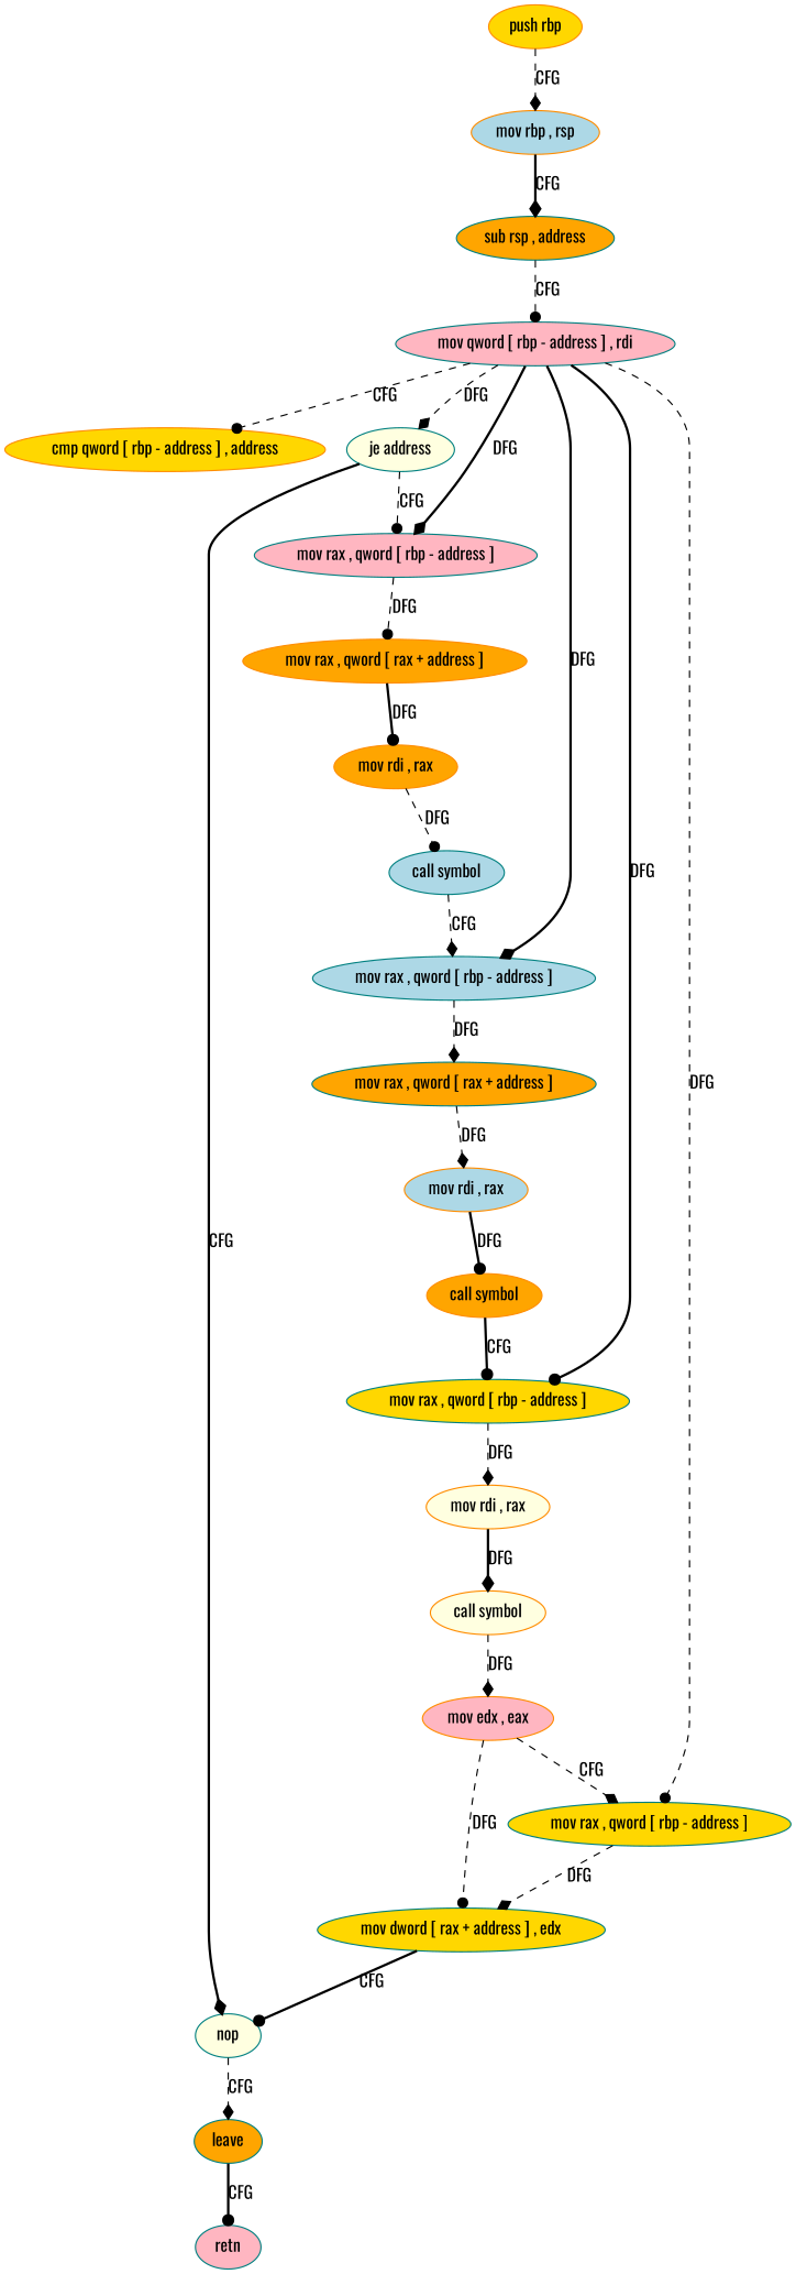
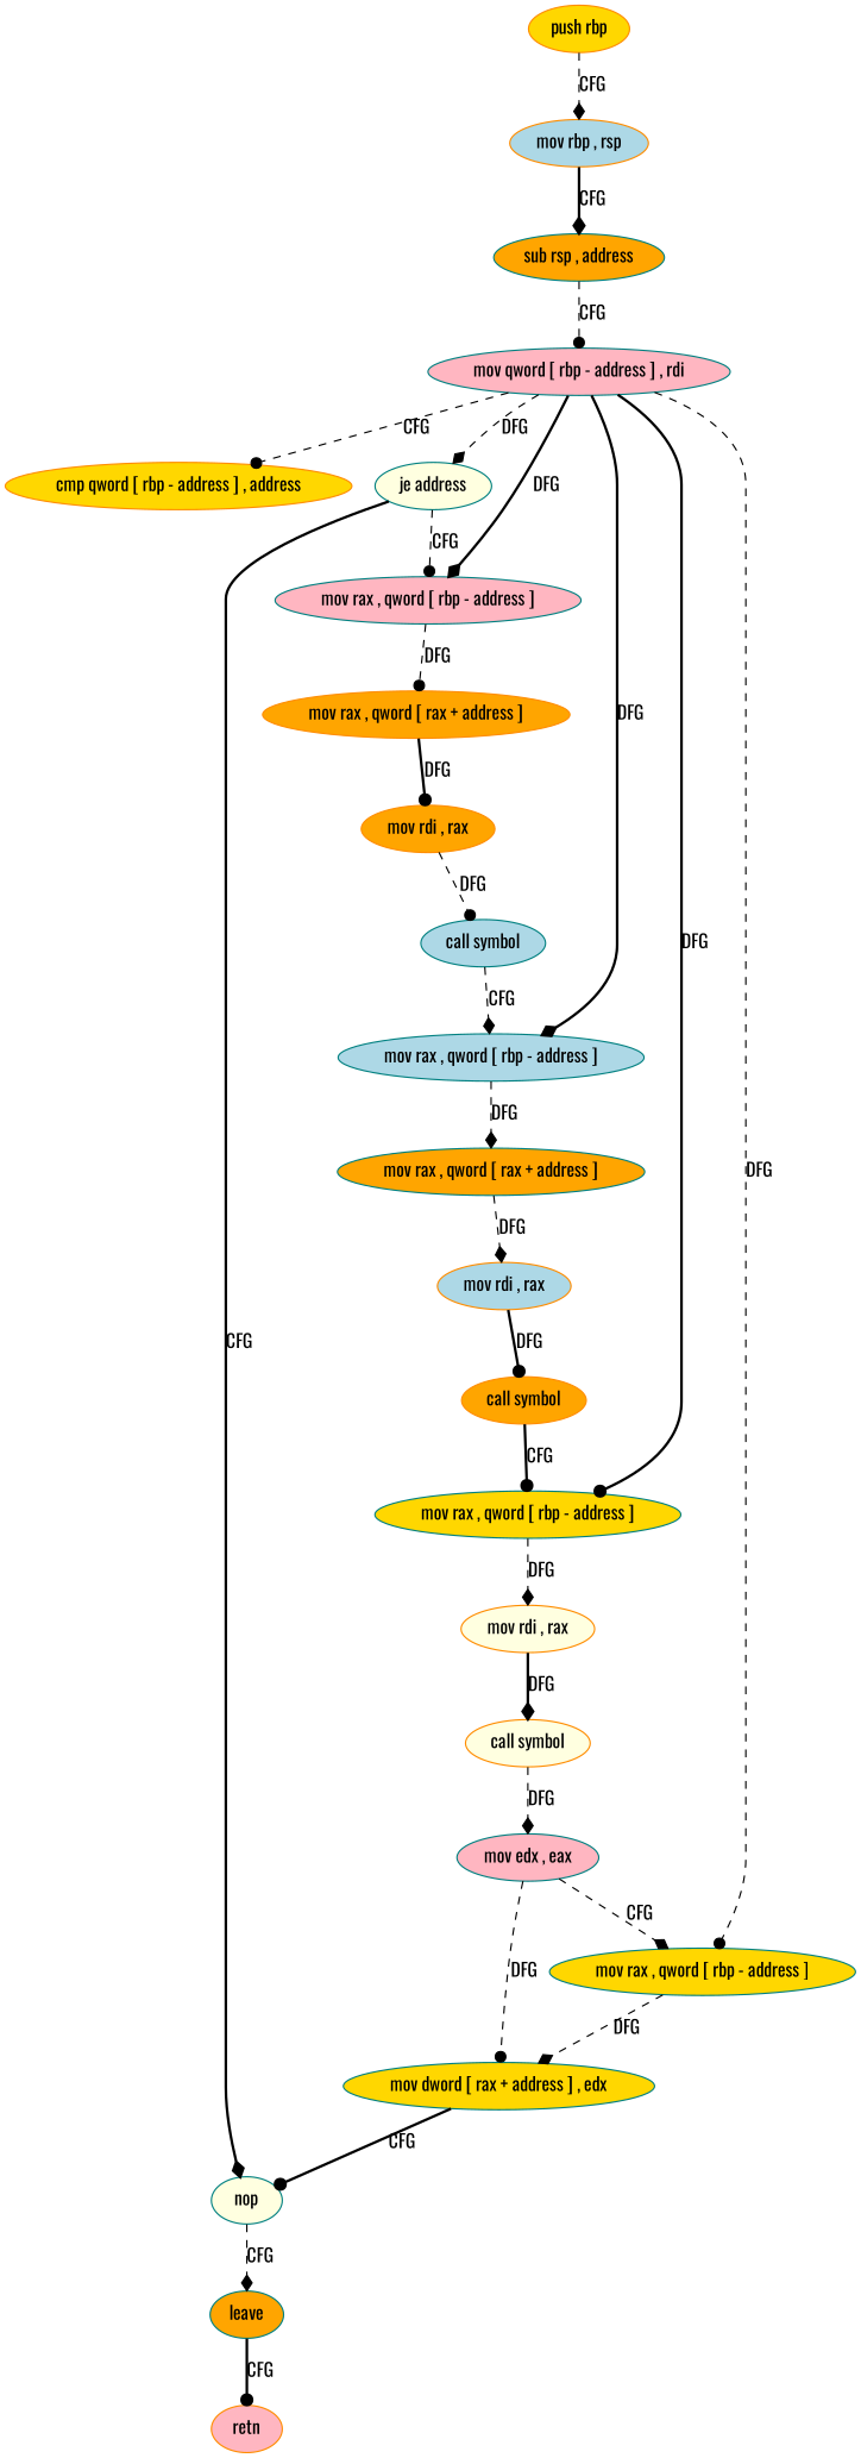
  digraph {
    fontname=Oswald
    node [color=teal fillcolor=orange fontname=Oswald style=filled]
    edge [arrowhead=diamond fontname=Oswald style=dashed]
    n1 [color=darkorange fillcolor=gold label="push rbp"]
    n2 [color=darkorange fillcolor=lightblue label="mov rbp , rsp"]
    n3 [label="sub rsp , address"]
    n4 [fillcolor=lightpink label="mov qword [ rbp - address ] , rdi"]
    n5 [color=darkorange fillcolor=gold label="cmp qword [ rbp - address ] , address"]
    n6 [fillcolor=lightyellow label="je address"]
    n7 [fillcolor=lightpink label="mov rax , qword [ rbp - address ]"]
    n8 [fillcolor=lightblue label="mov rax , qword [ rbp - address ]"]
    n9 [fillcolor=gold label="mov rax , qword [ rbp - address ]"]
    n10 [fillcolor=gold label="mov rax , qword [ rbp - address ]"]
    n11 [fillcolor=lightyellow label=nop]
    n12 [color=darkorange label="mov rax , qword [ rax + address ]"]
    n13 [label="mov rax , qword [ rax + address ]"]
    n14 [color=darkorange fillcolor=lightyellow label="mov rdi , rax"]
    n15 [fillcolor=gold label="mov dword [ rax + address ] , edx"]
    n16 [label=leave]
-   n17 [fillcolor=lightpink label=retn]
+   n17 [color=darkorange fillcolor=lightpink label=retn]
    n18 [color=darkorange label="mov rdi , rax"]
    n19 [fillcolor=lightblue label="call symbol"]
    n20 [color=darkorange fillcolor=lightblue label="mov rdi , rax"]
    n21 [color=darkorange label="call symbol"]
    n22 [color=darkorange fillcolor=lightyellow label="call symbol"]
-   n23 [color=darkorange fillcolor=lightpink label="mov edx , eax"]
+   n23 [fillcolor=lightpink label="mov edx , eax"]
    n1 -> n2 [label=CFG]
    n2 -> n3 [label=CFG style=bold]
    n3 -> n4 [arrowhead=dot label=CFG]
    n4 -> n5 [arrowhead=dot label=CFG]
    n4 -> n6 [label=DFG]
    n4 -> n7 [label=DFG style=bold]
    n4 -> n8 [label=DFG style=bold]
    n4 -> n9 [arrowhead=dot label=DFG style=bold]
    n4 -> n10 [arrowhead=dot label=DFG]
    n6 -> n7 [arrowhead=dot label=CFG]
    n6 -> n11 [label=CFG style=bold]
    n7 -> n12 [arrowhead=dot label=DFG]
    n8 -> n13 [label=DFG]
    n9 -> n14 [label=DFG]
    n10 -> n15 [label=DFG]
    n11 -> n16 [label=CFG]
    n12 -> n18 [arrowhead=dot label=DFG style=bold]
    n13 -> n20 [label=DFG]
    n14 -> n22 [label=DFG style=bold]
    n15 -> n11 [arrowhead=dot label=CFG style=bold]
    n16 -> n17 [arrowhead=dot label=CFG style=bold]
    n18 -> n19 [arrowhead=dot label=DFG]
    n19 -> n8 [label=CFG]
    n20 -> n21 [arrowhead=dot label=DFG style=bold]
    n21 -> n9 [arrowhead=dot label=CFG style=bold]
    n22 -> n23 [label=DFG]
    n23 -> n10 [label=CFG]
    n23 -> n15 [arrowhead=dot label=DFG]
  }
